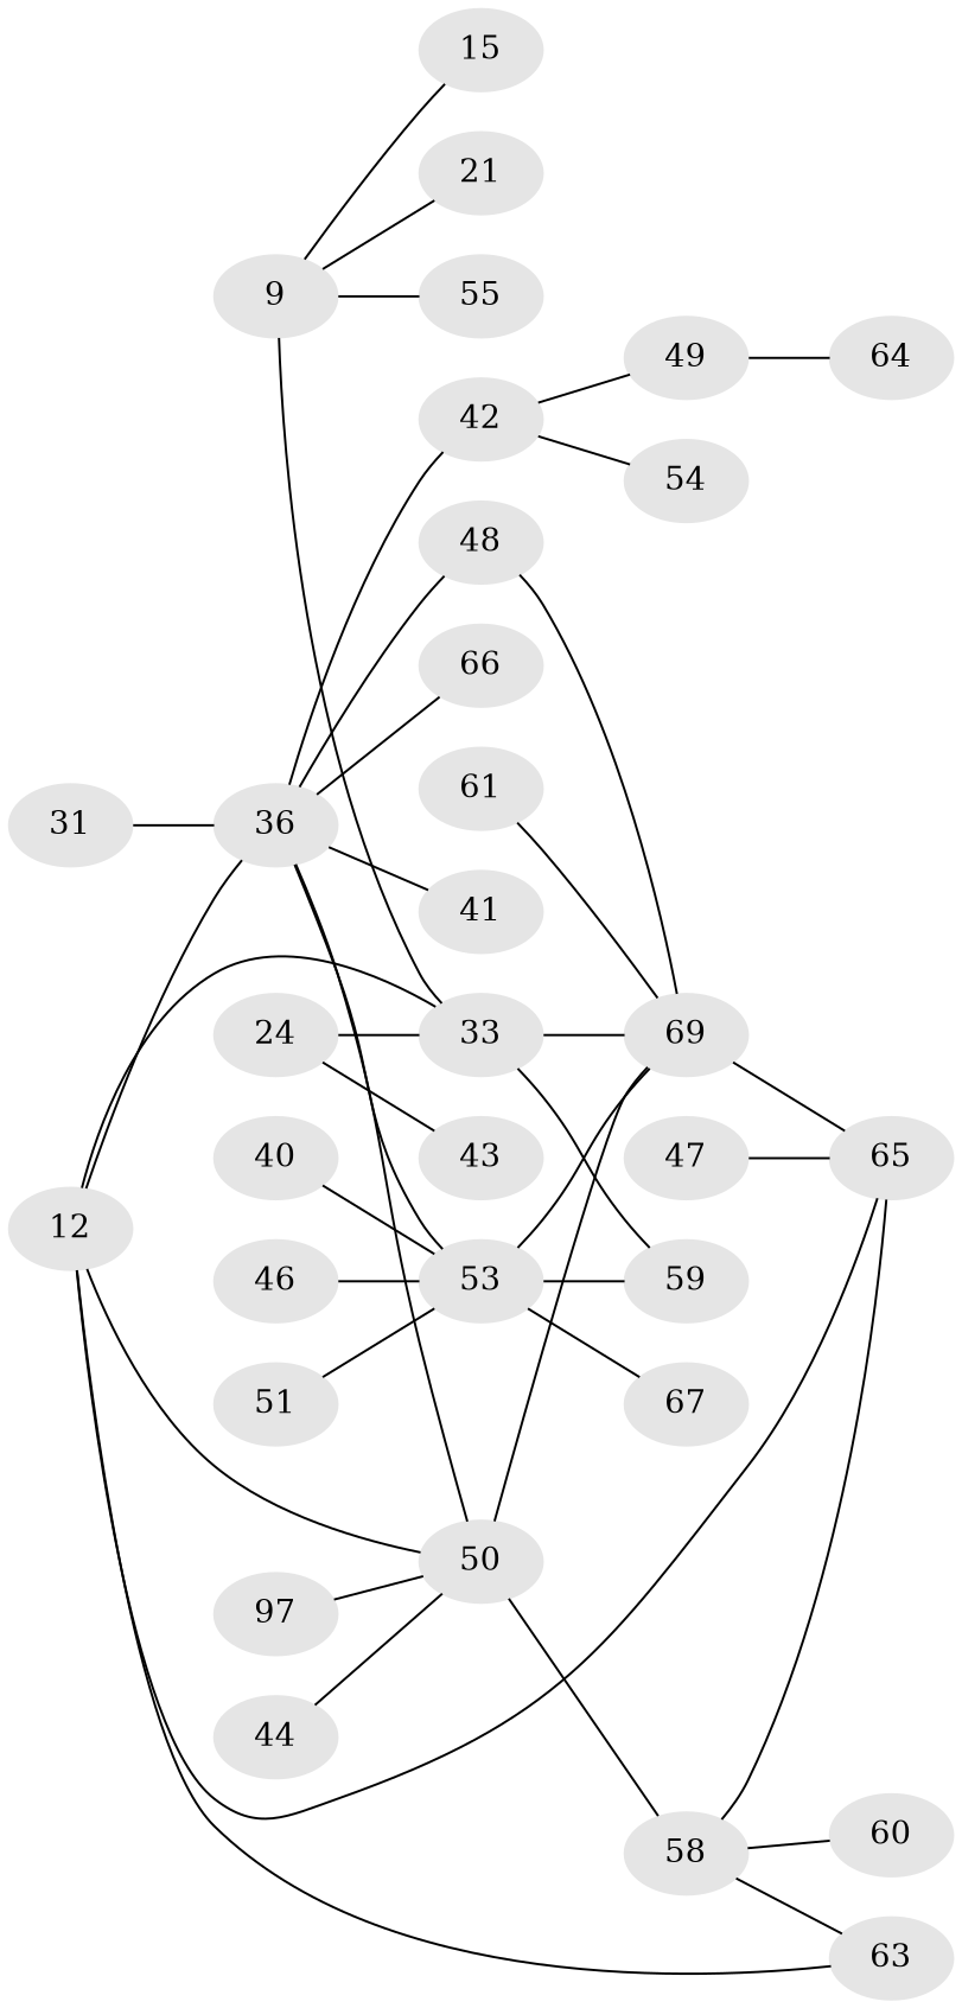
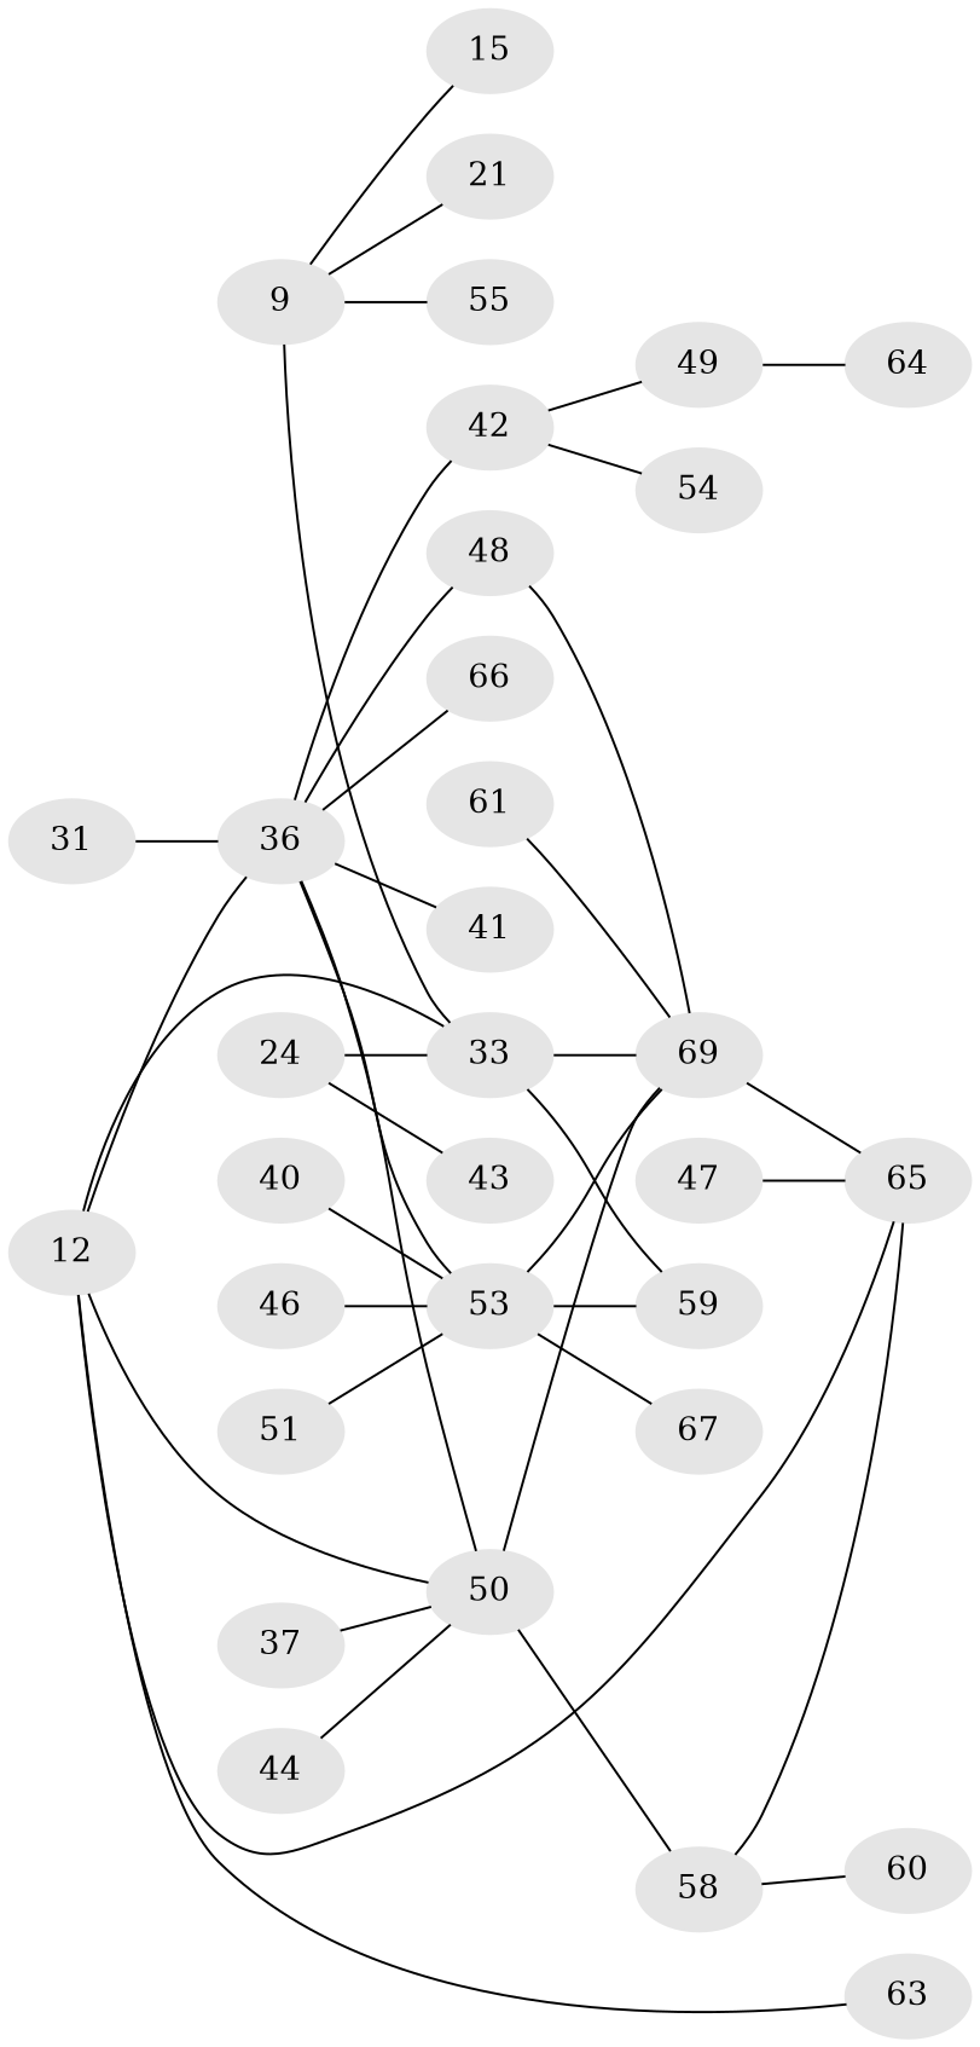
  graph {
    rankdir=LR
    node [color=gray90 style=filled]
    9 [super="+3"]
    15
    21
    33 [super="+10"]
    55
    59
    n7 [label=69 super="+52+56"]
    36 [super="+1+4+27"]
    50 [super="+14+26+22+30"]
    41 [super="+16"]
    42
    48
    53 [super="+8+7+11+39"]
    66
    43 [super="+5"]
    12
    63
    65 [super="+57"]
    58 [super="+23+32+38"]
    24
    31
    54
    49
    67
-   37 [label=97]
+   37
    40
    64
    44
    46
    47
    60
    51
    61
    9 -- 15
    9 -- 21
    9 -- 33 [weight=2]
    9 -- 55
    33 -- 59
    33 -- n7 [weight=2]
    n7 -- 65 [weight=2]
    36 -- 50
    36 -- 41 [weight=3]
    36 -- 42
    36 -- 48
    36 -- 53
    36 -- 66
    50 -- n7
    50 -- 58
    42 -- 54
    42 -- 49
    48 -- n7
    53 -- 59
    53 -- n7 [weight=3]
    53 -- 67
    12 -- 33 [weight=2]
    12 -- 36
    12 -- 50
    12 -- 63
    12 -- 65
-   58 -- 63
    58 -- 65
    58 -- 60
    24 -- 33 [weight=2]
    24 -- 43
    31 -- 36
    49 -- 64
    37 -- 50
    40 -- 53
    44 -- 50
    46 -- 53
    47 -- 65
    51 -- 53
    61 -- n7
  }
